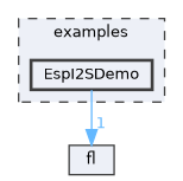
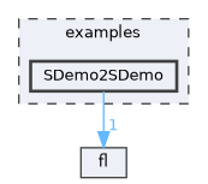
  digraph {
    compound=true
    node [color=grey25 fillcolor="#edf0f7" fontname=Helvetica fontsize=10 shape=box]
-   n1 [height=0.2 label=EspI2SDemo style="filled,bold" width=0.4]
+   n1 [height=0.2 label=SDemo2SDemo style="filled,bold" width=0.4]
    n2 [height=0.2 label=fl style=filled width=0.4]
    subgraph cluster_1 {
      bgcolor="#edf0f7"
      fontname=Helvetica
      fontsize=10
      label=examples
      pencolor=grey25
      style="filled,dashed"
      n1
    }
    n1 -> n2 [color=steelblue1 fontcolor=steelblue1 fontname=Helvetica fontsize=10 headlabel=1 labeldistance=1.5 labelfontname=Helvetica labelfontsize=10]
  }
